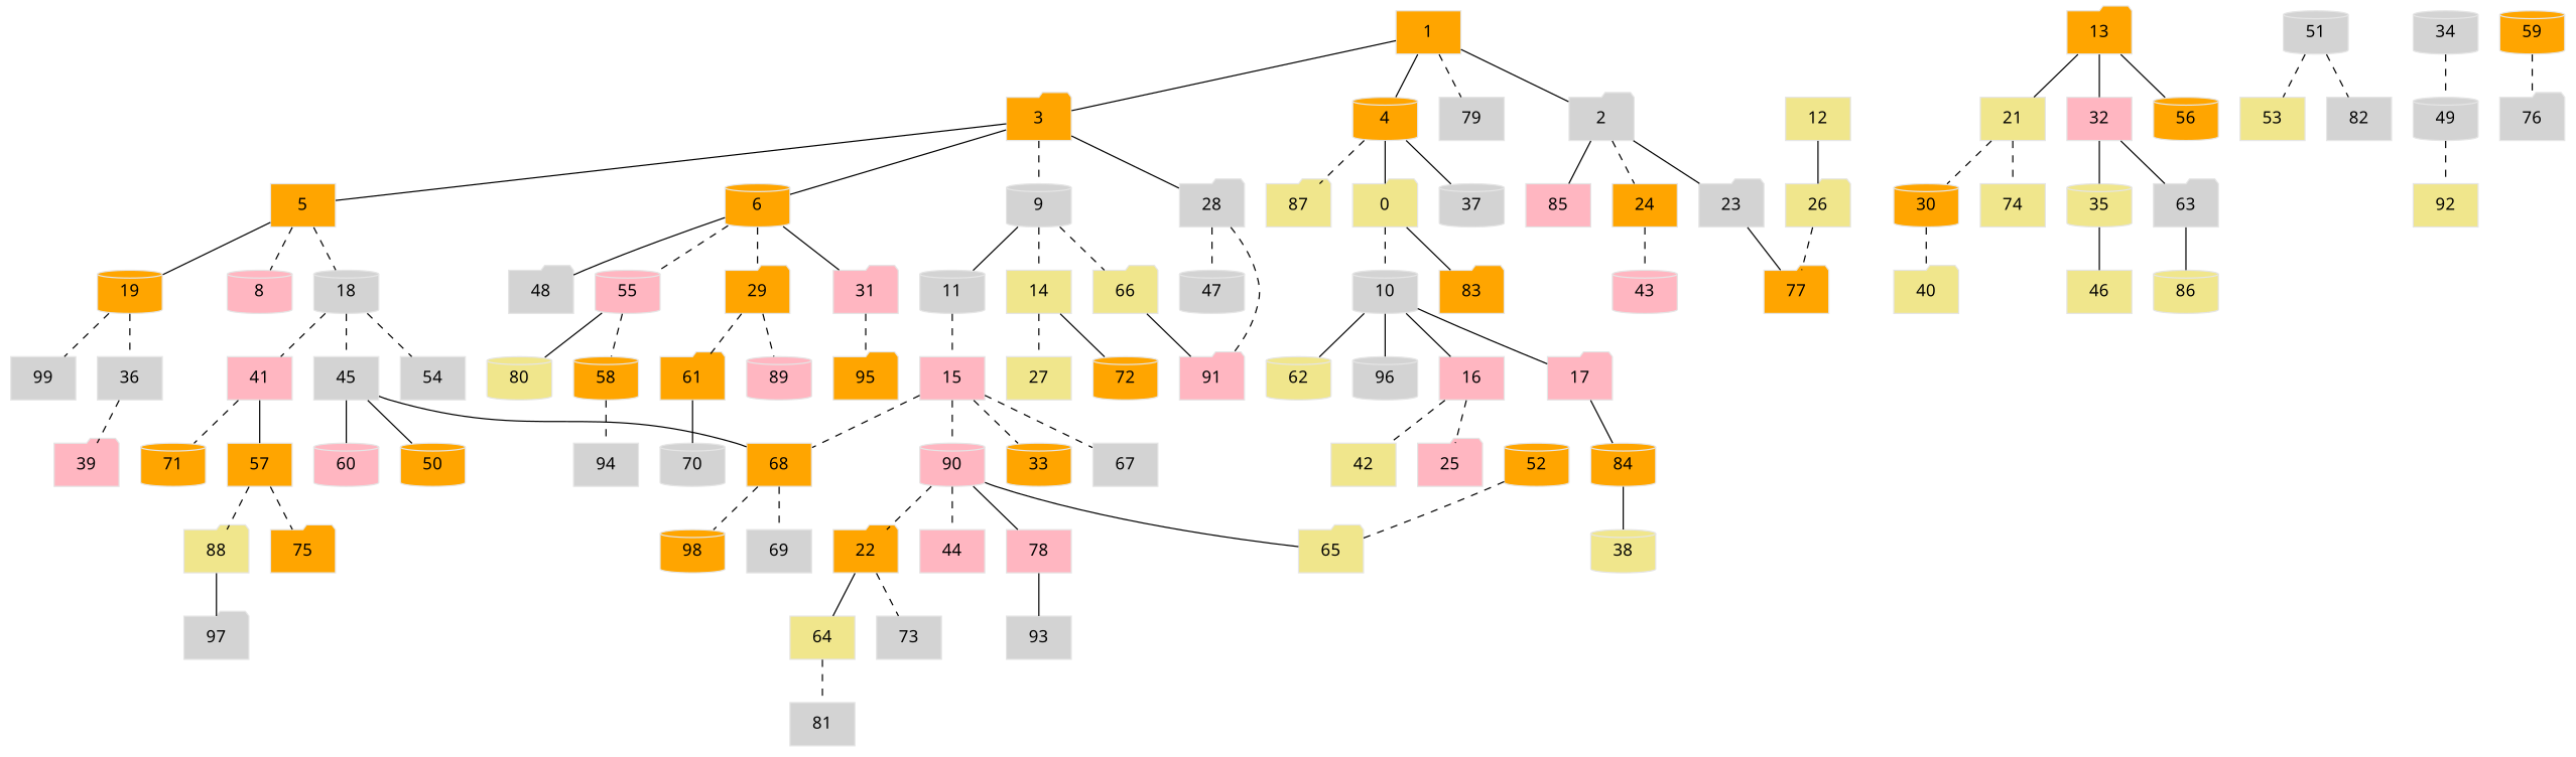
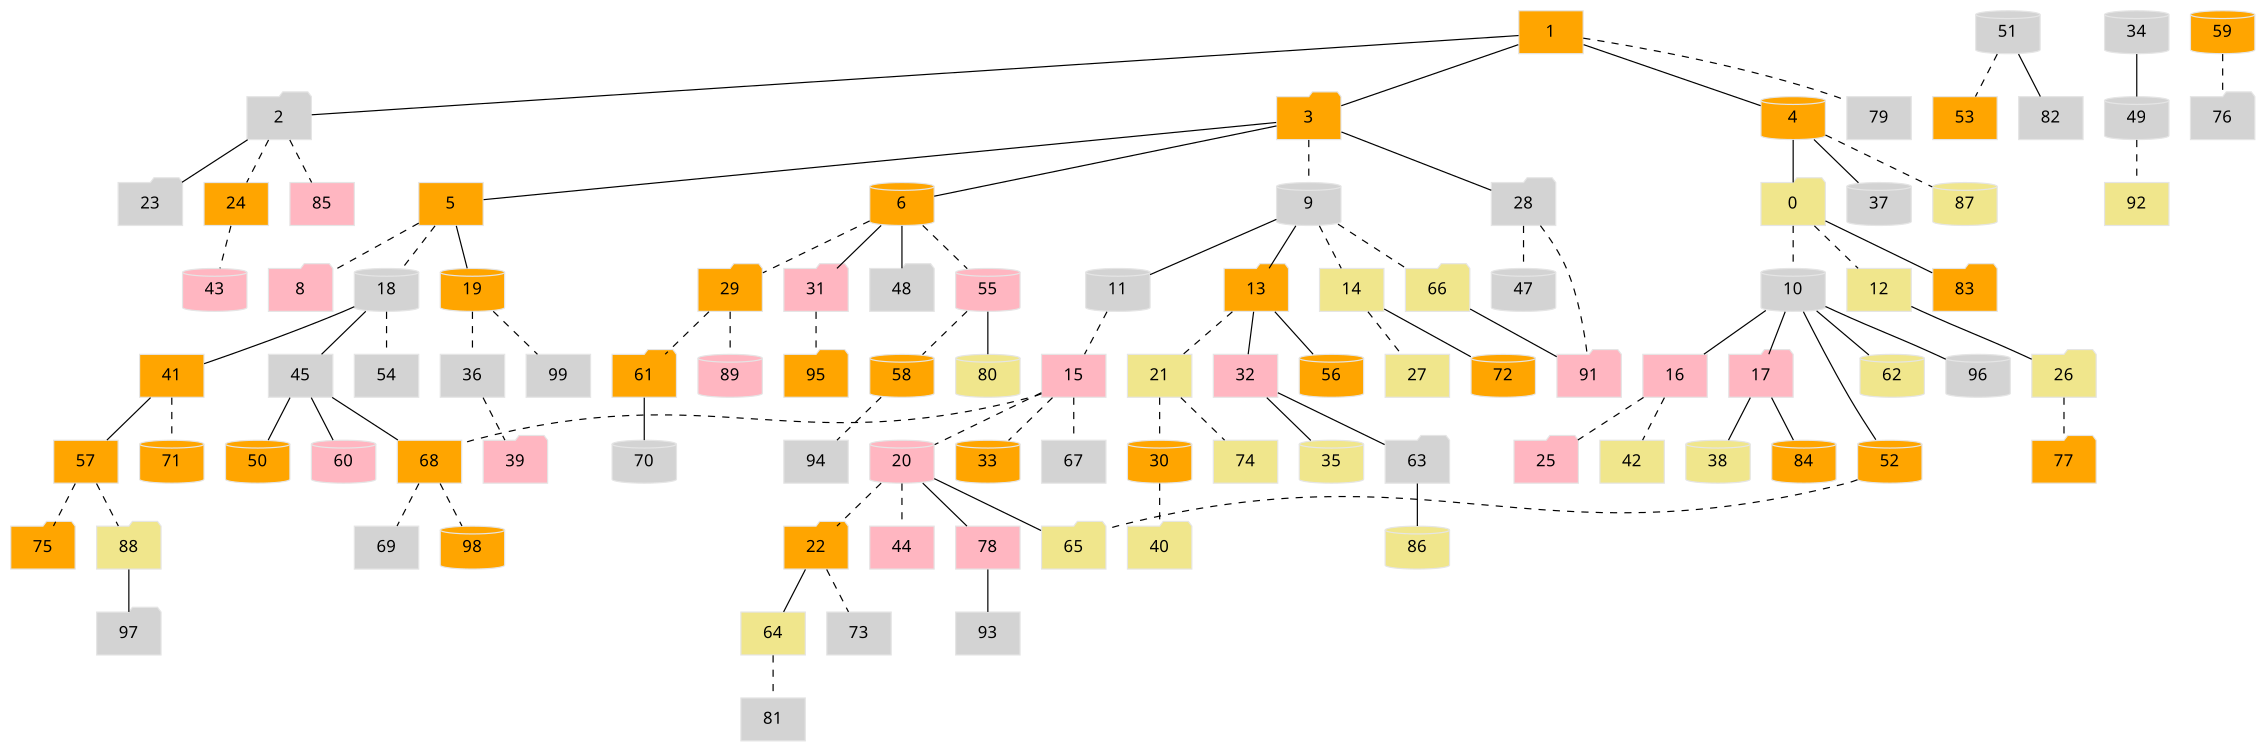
  graph {
    fontname="Noto Sans"
    node [color=gray90 fillcolor=lightgrey fontname="Noto Sans" shape=cylinder style=filled]
    edge [fontname="Noto Sans" style=dashed]
    1 [fillcolor=orange shape=box]
    2 [shape=folder]
    3 [fillcolor=orange shape=folder]
    4 [fillcolor=orange]
    79 [shape=box]
    23 [shape=folder]
    24 [fillcolor=orange shape=box]
    85 [fillcolor=lightpink shape=box]
    5 [fillcolor=orange shape=box]
    6 [fillcolor=orange]
    9
    28 [shape=folder]
    n13 [fillcolor=khaki label=0 shape=folder]
    37
-   87 [fillcolor=khaki shape=folder]
+   87 [fillcolor=khaki]
    77 [fillcolor=orange shape=folder]
    43 [fillcolor=lightpink]
-   8 [fillcolor=lightpink]
+   8 [fillcolor=lightpink shape=folder]
    18
    19 [fillcolor=orange]
    29 [fillcolor=orange shape=folder]
    31 [fillcolor=lightpink shape=folder]
    48 [shape=folder]
    55 [fillcolor=lightpink]
    11
    13 [fillcolor=orange shape=folder]
    14 [fillcolor=khaki shape=box]
    66 [fillcolor=khaki shape=folder]
    47
    91 [fillcolor=lightpink shape=folder]
    51
-   53 [fillcolor=khaki shape=box]
+   53 [fillcolor=orange shape=box]
    82 [shape=box]
    10
    12 [fillcolor=khaki shape=box]
    83 [fillcolor=orange shape=folder]
-   41 [fillcolor=lightpink shape=box]
+   41 [fillcolor=orange shape=box]
    45 [shape=box]
    54 [shape=box]
    36 [shape=box]
    n41 [label=99 shape=box]
    61 [fillcolor=orange shape=folder]
    89 [fillcolor=lightpink]
    95 [fillcolor=orange shape=folder]
    58 [fillcolor=orange]
    80 [fillcolor=khaki]
    16 [fillcolor=lightpink shape=box]
    17 [fillcolor=lightpink shape=folder]
    52 [fillcolor=orange]
    62 [fillcolor=khaki]
    96
    26 [fillcolor=khaki shape=folder]
    15 [fillcolor=lightpink shape=box]
    21 [fillcolor=khaki shape=box]
    32 [fillcolor=lightpink shape=box]
    56 [fillcolor=orange]
    27 [fillcolor=khaki shape=box]
    72 [fillcolor=orange]
    25 [fillcolor=lightpink shape=folder]
    42 [fillcolor=khaki shape=box]
    38 [fillcolor=khaki]
    84 [fillcolor=orange]
    65 [fillcolor=khaki shape=folder]
-   20 [fillcolor=lightpink label=90]
+   20 [fillcolor=lightpink]
    33 [fillcolor=orange]
    67 [shape=box]
    68 [fillcolor=orange shape=box]
    30 [fillcolor=orange]
    74 [fillcolor=khaki shape=box]
    35 [fillcolor=khaki]
    63 [shape=folder]
    22 [fillcolor=orange shape=folder]
    44 [fillcolor=lightpink shape=box]
    78 [fillcolor=lightpink shape=box]
    69 [shape=box]
    98 [fillcolor=orange]
    57 [fillcolor=orange shape=box]
    71 [fillcolor=orange]
    50 [fillcolor=orange]
    60 [fillcolor=lightpink]
    39 [fillcolor=lightpink shape=folder]
    64 [fillcolor=khaki shape=box]
    73 [shape=box]
    93 [shape=box]
    40 [fillcolor=khaki shape=folder]
    81 [shape=box]
    34
    49
    70
-   46 [fillcolor=khaki shape=box]
    86 [fillcolor=khaki]
    92 [fillcolor=khaki shape=box]
    75 [fillcolor=orange shape=folder]
    88 [fillcolor=khaki shape=folder]
    59 [fillcolor=orange]
    76 [shape=folder]
    94 [shape=box]
    97 [shape=folder]
    1 -- 2 [style=solid]
    1 -- 3 [style=solid]
    1 -- 4 [style=solid]
    1 -- 79
    2 -- 23 [style=solid]
    2 -- 24
-   2 -- 85 [style=solid]
+   2 -- 85
    3 -- 5 [style=solid]
    3 -- 6 [style=solid]
    3 -- 9
    3 -- 28 [style=solid]
    4 -- n13 [style=solid]
    4 -- 37 [style=solid]
    4 -- 87
-   23 -- 77 [style=solid]
    24 -- 43
    5 -- 8
    5 -- 18
    5 -- 19 [style=solid]
    6 -- 29
    6 -- 31 [style=solid]
    6 -- 48 [style=solid]
    6 -- 55
    9 -- 11 [style=solid]
+   9 -- 13 [style=solid]
    9 -- 14
    9 -- 66
    28 -- 47
    28 -- 91
    n13 -- 10
+   n13 -- 12
    n13 -- 83 [style=solid]
-   18 -- 41
-   18 -- 45
+   18 -- 41 [style=solid]
+   18 -- 45 [style=solid]
    18 -- 54
    19 -- 36
    19 -- n41
    29 -- 61
    29 -- 89
    31 -- 95
    55 -- 58
    55 -- 80 [style=solid]
    11 -- 15
-   13 -- 21 [style=solid]
+   13 -- 21
    13 -- 32 [style=solid]
    13 -- 56 [style=solid]
    14 -- 27
    14 -- 72 [style=solid]
    66 -- 91 [style=solid]
    51 -- 53
-   51 -- 82
+   51 -- 82 [style=solid]
    10 -- 16 [style=solid]
    10 -- 17 [style=solid]
+   10 -- 52 [style=solid]
    10 -- 62 [style=solid]
    10 -- 96 [style=solid]
    12 -- 26 [style=solid]
    41 -- 57 [style=solid]
    41 -- 71
    45 -- 68 [style=solid]
    45 -- 50 [style=solid]
    45 -- 60 [style=solid]
    36 -- 39
    61 -- 70 [style=solid]
    58 -- 94
    16 -- 25
    16 -- 42
-   84 -- 38 [style=solid]
+   17 -- 38 [style=solid]
    17 -- 84 [style=solid]
    52 -- 65
    26 -- 77
    15 -- 20
    15 -- 33
    15 -- 67
    15 -- 68
    21 -- 30
    21 -- 74
    32 -- 35 [style=solid]
    32 -- 63 [style=solid]
    20 -- 65 [style=solid]
    20 -- 22
    20 -- 44
    20 -- 78 [style=solid]
    68 -- 69
    68 -- 98
    30 -- 40
-   35 -- 46 [style=solid]
    63 -- 86 [style=solid]
    22 -- 64 [style=solid]
    22 -- 73
    78 -- 93 [style=solid]
    57 -- 75
    57 -- 88
    64 -- 81
-   34 -- 49
+   34 -- 49 [style=solid]
    49 -- 92
    88 -- 97 [style=solid]
    59 -- 76
  }
